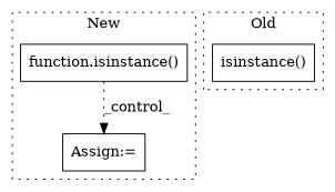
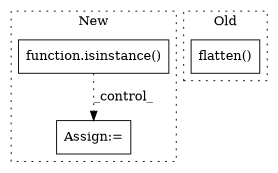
  digraph {
    node [a=75 shape=box]
    n1 [l="11,1" label="function.isinstance()" s="3895,3939"]
    n2 [a=68 l=3 label="Assign:=" s=3973]
-   n3 [l=16 label="isinstance()" s=3758]
+   n3 [l=16 label="flatten()" s=3758]
    subgraph cluster_1 {
      label=New
      style=dotted
      n1
      n2
    }
    subgraph cluster_2 {
      label=Old
      style=dotted
      n3
    }
    n1 -> n2 [label=_control_ style=dotted]
  }
